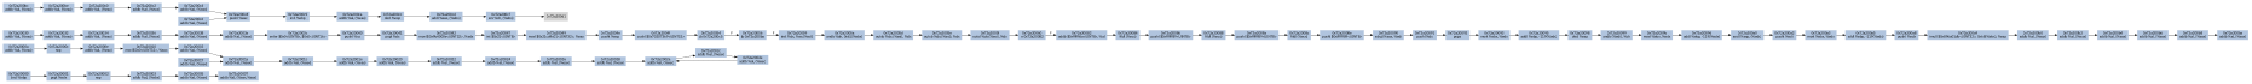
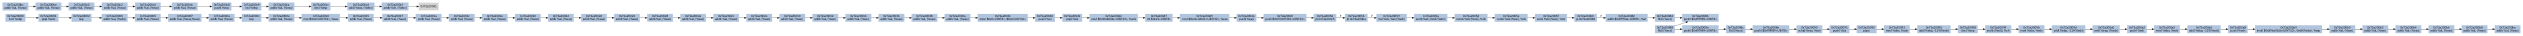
  digraph {
    fontname="IBM Plex Sans"
    rankdir=LR
    node [color=lightsteelblue fillcolor=lightsteelblue fontname="IBM Plex Sans" shape=rectangle style=filled]
    edge [color="#000000" fontname="IBM Plex Sans"]
    n1 [label="0x72a20000\ndecl %ebp"]
    n2 [label="0x72a20001\npopl %edx"]
    n3 [label="0x72a20002\nnop "]
    n4 [label="0x72a20003\naddb %al, (%ebx)"]
    n5 [label="0x72a20005\naddb %al, (%eax)"]
    n6 [label="0x72a20007\naddb %al, (%eax,%eax)"]
    n7 [label="0x72a2000a\naddb %al, (%eax)"]
    n8 [label="0x72a2000c\nnop "]
    n9 [label="0x72a2000e\naddb %al, (%eax)"]
    n10 [label="0x72a20010\nmovl $0x0<UINT32>, %eax"]
    n11 [label="0x72a20015\naddb %al, (%eax)"]
    n12 [label="0x72a20017\naddb %al, (%eax)"]
    n13 [label="0x72a2001a\naddb %al, (%eax)"]
    n14 [label="0x72a2001c\naddb %al, (%eax)"]
    n15 [label="0x72a2001e\naddb %al, (%eax)"]
    n16 [label="0x72a20020\naddb %al, (%eax)"]
    n17 [label="0x72a20022\naddb %al, (%eax)"]
    n18 [label="0x72a20024\naddb %al, (%eax)"]
    n19 [label="0x72a20026\naddb %al, (%eax)"]
    n20 [label="0x72a20028\naddb %al, (%eax)"]
    n21 [label="0x72a2002a\naddb %al, (%eax)"]
    n22 [label="0x72a2002c\naddb %al, (%eax)"]
    n23 [label="0x72a2002e\naddb %al, (%eax)"]
    n24 [label="0x72a20030\naddb %al, (%eax)"]
    n25 [label="0x72a20032\naddb %al, (%eax)"]
    n26 [label="0x72a20034\naddb %al, (%eax)"]
    n27 [label="0x72a20036\naddb %al, (%eax)"]
    n28 [label="0x72a20038\naddb %al, (%eax)"]
    n29 [label="0x72a2003a\naddb %al, (%eax)"]
    n30 [label="0x72a2003c\nenter $0x0<UINT8>, $0x0<UINT16>"]
    n31 [label="0x72a20040\npushl %cs"]
    n32 [label="0x72a20041\npopl %ds"]
    n33 [label="0x72a20042\nmovl $0x9b4000e<UINT32>, %edx"]
    n34 [label="0x72a20047\nint $0x21<UINT8>"]
    n35 [label="0x72a20049\nmovl $0x21cd4c01<UINT32>, %eax"]
    n36 [label="0x72a2004e\npushl %esp"]
    n37 [label="0x72a2004f\npushl $0x70207369<UINT32>"]
    n38 [label="0x72a20054\njb 0x72a200c5"]
    n39 [label="0x72a20056\njb 0x72a200ba"]
    n40 [label="0x72a20059\ninsl %dx, %es:(%edi)"]
    n41 [label="0x72a2005a\nandb %ah, 0x61(%ebx)"]
    n42 [label="0x72a2005d\noutsb %ds:(%esi), %dx"]
    n43 [label="0x72a2005e\noutsb %ds:(%esi), %dx"]
    n44 [label="0x72a2005f\noutsl %ds:(%esi), %dx"]
    n45 [label="0x72a20060\nje 0x72a20082"]
    n46 [label="0x72a20082\naddb $0xffffffda<UINT8>, %al"]
    n47 [label="0x72a20084\nfildl (%ecx)"]
    n48 [label="0x72a20086\npushl $0xffffff89<UINT8>"]
    n49 [label="0x72a20088\nfildl (%ecx)"]
    n50 [label="0x72a2008a\npushl $0xffffff89<UINT8>"]
    n51 [label="0x72a2008c\nfildl (%ecx)"]
    n52 [label="0x72a2008e\npushl $0xffffff89<UINT8>"]
    n53 [label="0x72a20090\nxchgl %eax, %edi"]
    n54 [label="0x72a20091\npushl %ds"]
    n55 [label="0x72a20092\npopa "]
    n56 [label="0x72a20093\nmovl %ebx, %edx"]
    n57 [label="0x72a20095\naddl %ebp, -119(%edx)"]
    n58 [label="0x72a20098\ndecl %esp"]
    n59 [label="0x72a20099\nandb (%edi), %ch"]
    n60 [label="0x72a2009b\nmovl %ebx, %edx"]
    n61 [label="0x72a2009d\naddl %ebp, -119(%edx)"]
    n62 [label="0x72a200a0\nandl %esp, (%edx)"]
    n63 [label="0x72a200a2\npushl %edi"]
    n64 [label="0x72a200a3\nmovl %ebx, %edx"]
    n65 [label="0x72a200a5\naddl %ebp, -119(%edx)"]
    n66 [label="0x72a200a8\npushl %edx"]
    n67 [label="0x72a200a9\nimull $0x896a01db<UINT32>, 0x68(%ebx), %esp"]
    n68 [label="0x72a200b0\naddb %al, (%eax)"]
    n69 [label="0x72a200b2\naddb %al, (%eax)"]
    n70 [label="0x72a200b4\naddb %al, (%eax)"]
    n71 [label="0x72a200b6\naddb %al, (%eax)"]
    n72 [label="0x72a200b8\naddb %al, (%eax)"]
    n73 [label="0x72a200ba\naddb %al, (%eax)"]
    n74 [label="0x72a200bc\naddb %al, (%eax)"]
    n75 [label="0x72a200be\naddb %al, (%eax)"]
    n76 [label="0x72a200c0\naddb %al, (%eax)"]
    n77 [label="0x72a200c2\naddb %al, (%eax)"]
    n78 [label="0x72a200c4\naddb %al, (%eax)"]
    n79 [label="0x72a200c6\naddb %al, (%eax)"]
    n80 [label="0x72a200c8\npushl %eax"]
    n81 [label="0x72a200c9\nincl %ebp"]
    n82 [label="0x72a200ca\naddb %al, (%eax)"]
    n83 [label="0x72a200cc\ndecl %esp"]
    n84 [label="0x72a200cd\naddl %eax, (%ebx)"]
-   n85 [label="0x72a200cf\necx %ch, (%ebx)"]
+   n85 [label="0x72a200cf\naddb %ch, (%ebx)"]
    n86 [color=lightgrey fillcolor=lightgrey label="0x72a200d1"]
    n1 -> n2
    n2 -> n3
    n3 -> n4
    n4 -> n5
    n5 -> n6
+   n6 -> n7
    n7 -> n8
    n8 -> n9
    n9 -> n10
    n10 -> n11
-   n11 -> n13
+   n11 -> n12
    n12 -> n13
    n13 -> n14
    n14 -> n15
    n15 -> n16
    n16 -> n17
    n17 -> n18
    n18 -> n19
    n19 -> n20
    n20 -> n21
    n21 -> n22
    n22 -> n23
-   n23 -> n21
+   n23 -> n24
    n24 -> n25
    n25 -> n26
    n26 -> n27
    n27 -> n28
    n28 -> n29
    n29 -> n30
    n30 -> n31
    n31 -> n32
    n32 -> n33
    n33 -> n34
    n34 -> n35
    n35 -> n36
    n36 -> n37
    n37 -> n38
    n38 -> n39 [label=F]
    n39 -> n40 [label=F]
    n40 -> n41
    n41 -> n42
    n42 -> n43
    n43 -> n44
    n44 -> n45
    n45 -> n46 [label=F]
    n46 -> n47
    n47 -> n48
-   n48 -> n49
+   n49 -> n48
    n49 -> n50
    n50 -> n51
    n51 -> n52
    n52 -> n53
    n53 -> n54
    n54 -> n55
    n55 -> n56
    n56 -> n57
    n57 -> n58
    n58 -> n59
    n59 -> n60
    n60 -> n61
    n61 -> n62
    n62 -> n63
    n63 -> n64
    n64 -> n65
    n65 -> n66
    n66 -> n67
    n67 -> n68
    n68 -> n69
    n69 -> n70
    n70 -> n71
    n71 -> n72
    n72 -> n73
    n74 -> n75
    n75 -> n76
    n76 -> n77
    n77 -> n78
-   n78 -> n80
+   n78 -> n79
    n79 -> n80
    n80 -> n81
    n81 -> n82
    n82 -> n83
    n83 -> n84
    n84 -> n85
    n85 -> n86
  }
